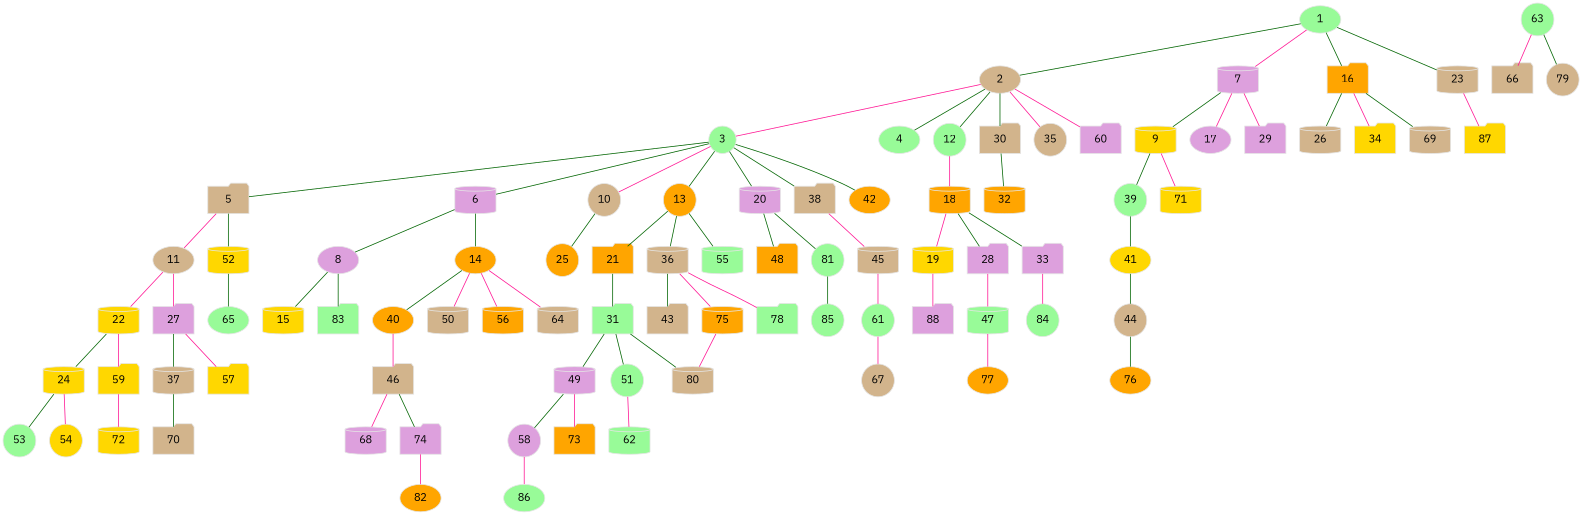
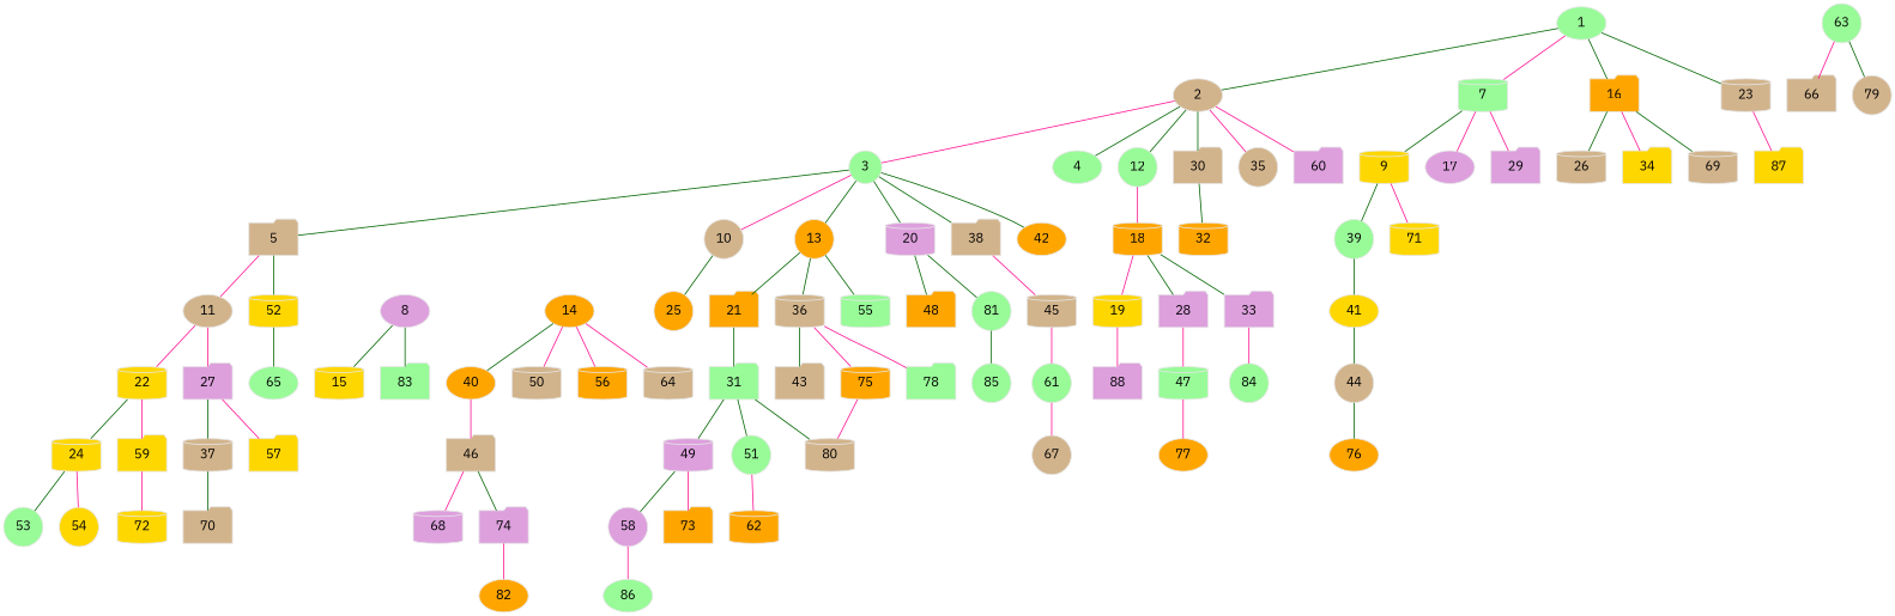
  graph {
    fontname="IBM Plex Sans"
    node [color=gray90 fillcolor=tan fontname="IBM Plex Sans" shape=cylinder style=filled]
    edge [color=darkgreen fontname="IBM Plex Sans"]
    1 [fillcolor=palegreen shape=ellipse]
    2 [shape=ellipse]
-   7 [fillcolor=plum]
+   7 [fillcolor=palegreen]
    16 [fillcolor=orange shape=folder]
    23
    3 [fillcolor=palegreen shape=circle]
    4 [fillcolor=palegreen shape=ellipse]
    12 [fillcolor=palegreen shape=circle]
    30 [shape=folder]
    35 [shape=circle]
    60 [fillcolor=plum shape=folder]
    9 [fillcolor=gold]
    17 [fillcolor=plum shape=ellipse]
    29 [fillcolor=plum shape=folder]
    26
    34 [fillcolor=gold shape=folder]
    69
    87 [fillcolor=gold shape=folder]
    5 [shape=folder]
-   6 [fillcolor=plum]
    10 [shape=circle]
    13 [fillcolor=orange shape=circle]
    20 [fillcolor=plum]
    38 [shape=folder]
    42 [fillcolor=orange shape=ellipse]
    18 [fillcolor=orange]
    32 [fillcolor=orange]
    11 [shape=ellipse]
    52 [fillcolor=gold]
    8 [fillcolor=plum shape=ellipse]
    14 [fillcolor=orange shape=ellipse]
    25 [fillcolor=orange shape=circle]
    21 [fillcolor=orange shape=folder]
    36
    55 [fillcolor=palegreen]
    48 [fillcolor=orange shape=folder]
    81 [fillcolor=palegreen shape=circle]
    45
    22 [fillcolor=gold]
    27 [fillcolor=plum shape=folder]
    65 [fillcolor=palegreen shape=ellipse]
    15 [fillcolor=gold]
    83 [fillcolor=palegreen shape=folder]
    40 [fillcolor=orange shape=ellipse]
    50
    56 [fillcolor=orange]
    64
    39 [fillcolor=palegreen shape=circle]
    71 [fillcolor=gold]
    41 [fillcolor=gold shape=ellipse]
    24 [fillcolor=gold]
    59 [fillcolor=gold shape=folder]
    37
    57 [fillcolor=gold shape=folder]
    19 [fillcolor=gold]
    28 [fillcolor=plum shape=folder]
    33 [fillcolor=plum shape=folder]
    31 [fillcolor=palegreen shape=folder]
    43 [shape=folder]
    75 [fillcolor=orange]
    78 [fillcolor=palegreen shape=folder]
    46 [shape=folder]
    88 [fillcolor=plum shape=folder]
    47 [fillcolor=palegreen]
    84 [fillcolor=palegreen shape=circle]
    85 [fillcolor=palegreen shape=circle]
    49 [fillcolor=plum]
    51 [fillcolor=palegreen shape=circle]
    80
    53 [fillcolor=palegreen shape=circle]
    54 [fillcolor=gold shape=circle]
    72 [fillcolor=gold]
    70 [shape=folder]
    77 [fillcolor=orange shape=ellipse]
    58 [fillcolor=plum shape=circle]
    73 [fillcolor=orange shape=folder]
-   62 [fillcolor=palegreen]
+   62 [fillcolor=orange]
    63 [fillcolor=palegreen shape=circle]
    66 [shape=folder]
    79 [shape=circle]
    61 [fillcolor=palegreen shape=circle]
    44 [shape=circle]
    68 [fillcolor=plum]
    74 [fillcolor=plum shape=folder]
    76 [fillcolor=orange shape=ellipse]
    67 [shape=circle]
    82 [fillcolor=orange shape=ellipse]
    86 [fillcolor=palegreen shape=ellipse]
    1 -- 2
    1 -- 7 [color=deeppink]
    1 -- 16
    1 -- 23
    2 -- 3 [color=deeppink]
    2 -- 4
    2 -- 12
    2 -- 30
    2 -- 35 [color=deeppink]
    2 -- 60 [color=deeppink]
    7 -- 9
    7 -- 17 [color=deeppink]
    7 -- 29 [color=deeppink]
    16 -- 26
    16 -- 34 [color=deeppink]
    16 -- 69
    23 -- 87 [color=deeppink]
    3 -- 5
-   3 -- 6
    3 -- 10 [color=deeppink]
    3 -- 13
    3 -- 20
    3 -- 38
    3 -- 42
    12 -- 18 [color=deeppink]
    30 -- 32
    9 -- 39
    9 -- 71 [color=deeppink]
    5 -- 11 [color=deeppink]
    5 -- 52
-   6 -- 8
-   6 -- 14
    10 -- 25
    13 -- 21
    13 -- 36
    13 -- 55
    20 -- 48
    20 -- 81
    38 -- 45 [color=deeppink]
    18 -- 19 [color=deeppink]
    18 -- 28
    18 -- 33
    11 -- 22 [color=deeppink]
    11 -- 27 [color=deeppink]
    52 -- 65
    8 -- 15
    8 -- 83
    14 -- 40
    14 -- 50 [color=deeppink]
    14 -- 56 [color=deeppink]
    14 -- 64 [color=deeppink]
    21 -- 31
    36 -- 43
    36 -- 75 [color=deeppink]
    36 -- 78 [color=deeppink]
    81 -- 85
    45 -- 61 [color=deeppink]
    22 -- 24
    22 -- 59 [color=deeppink]
    27 -- 37
    27 -- 57 [color=deeppink]
    40 -- 46 [color=deeppink]
    39 -- 41
    41 -- 44
    24 -- 53
    24 -- 54 [color=deeppink]
    59 -- 72 [color=deeppink]
    37 -- 70
    19 -- 88 [color=deeppink]
    28 -- 47 [color=deeppink]
    33 -- 84 [color=deeppink]
    31 -- 49
    31 -- 51
    31 -- 80
    75 -- 80 [color=deeppink]
    46 -- 68 [color=deeppink]
    46 -- 74
    47 -- 77 [color=deeppink]
    49 -- 58
    49 -- 73 [color=deeppink]
    51 -- 62 [color=deeppink]
    58 -- 86 [color=deeppink]
    63 -- 66 [color=deeppink]
    63 -- 79
    61 -- 67 [color=deeppink]
    44 -- 76
    74 -- 82 [color=deeppink]
  }
